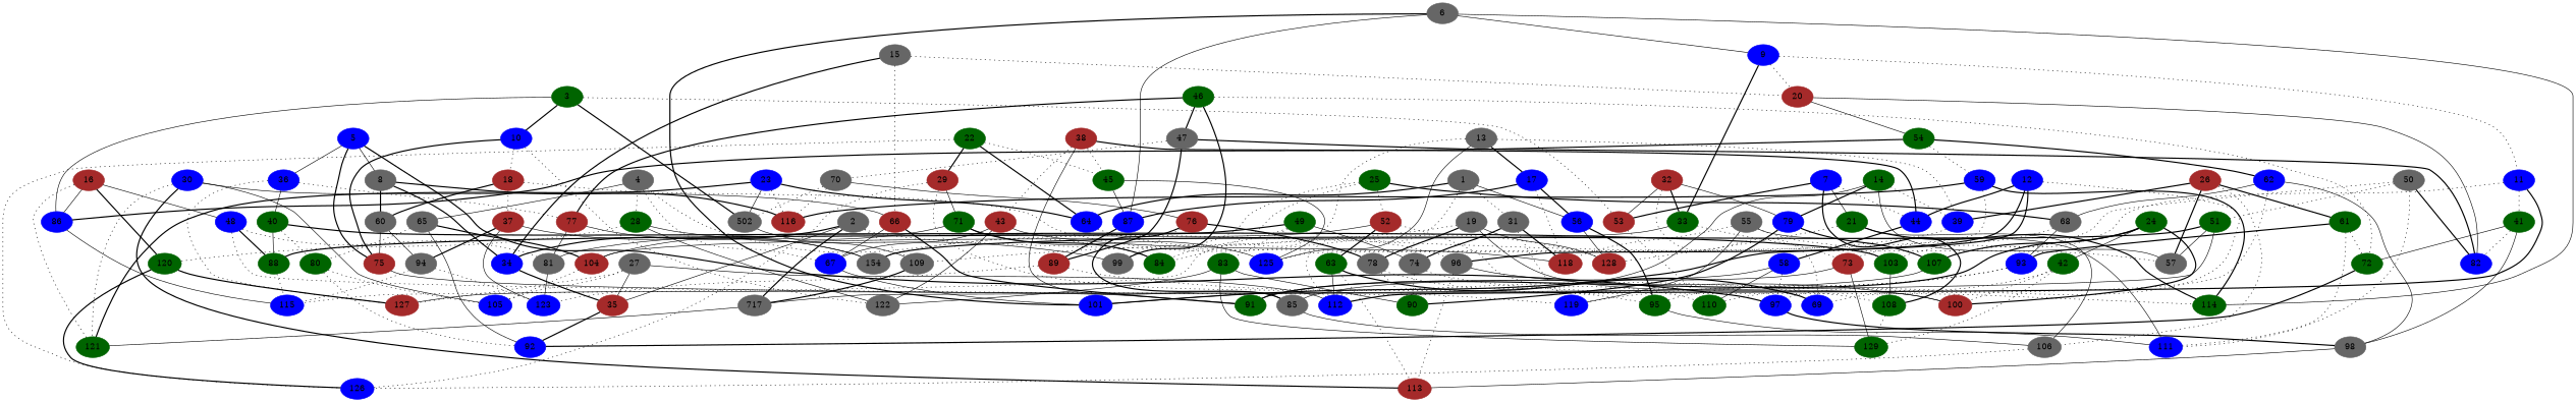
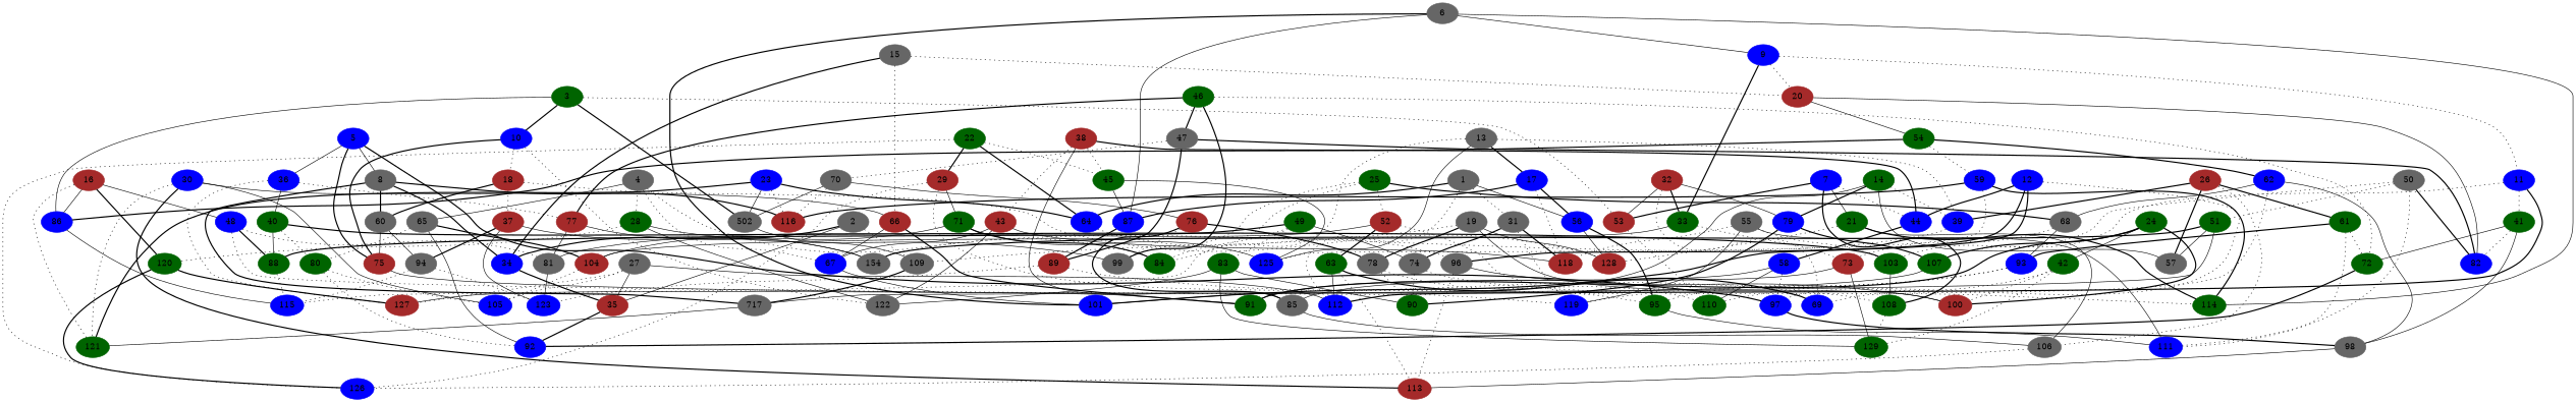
  graph {
    node [color=blue style=filled]
    edge [style=dotted]
    1 [color=gray40]
    31 [color=gray40]
    56
    64
    112
    118 [color=brown]
    74 [color=gray40]
    119
    128 [color=brown]
    95 [color=darkgreen]
    96 [color=gray40]
    2 [color=gray40]
    34
    35 [color=brown]
    57 [color=gray40]
    n16 [color=gray40 label=717]
    109 [color=gray40]
    92
    121 [color=darkgreen]
    3 [color=darkgreen]
    10
    53 [color=brown]
    86
    n24 [color=gray40 label=502]
    75 [color=brown]
    18 [color=brown]
    122 [color=gray40]
    110 [color=darkgreen]
    115
    4 [color=gray40]
    28 [color=darkgreen]
    65 [color=gray40]
    67
    84 [color=darkgreen]
    120 [color=darkgreen]
    99 [color=gray40]
    104 [color=brown]
    80 [color=darkgreen]
    101
    8 [color=gray40]
    5
    36
    97
    60 [color=gray40]
    116 [color=brown]
    127 [color=brown]
    40 [color=darkgreen]
    77 [color=brown]
    91 [color=darkgreen]
    98 [color=gray40]
    6 [color=gray40]
    9
    87
    114 [color=darkgreen]
    11
    20 [color=brown]
    33 [color=darkgreen]
    89 [color=brown]
    7
    21 [color=darkgreen]
    44
    108 [color=darkgreen]
    106 [color=gray40]
    58
    129 [color=darkgreen]
    94 [color=gray40]
    41 [color=darkgreen]
    107 [color=darkgreen]
    54 [color=darkgreen]
    82
    73 [color=brown]
    37 [color=brown]
    72 [color=darkgreen]
    12
    100 [color=brown]
    113 [color=brown]
    13 [color=gray40]
    17
    39
    125
    n81 [color=gray40 label=154]
    14 [color=darkgreen]
    79
    90 [color=darkgreen]
    15 [color=gray40]
    66 [color=brown]
    16 [color=brown]
    48
    88 [color=darkgreen]
    81 [color=gray40]
    126
    123
    19 [color=gray40]
    78 [color=gray40]
    59
    62
    22 [color=darkgreen]
    29 [color=brown]
    45 [color=darkgreen]
    71 [color=darkgreen]
    23
    24 [color=darkgreen]
    42 [color=darkgreen]
    25 [color=darkgreen]
    52 [color=brown]
    68 [color=gray40]
    69
    63 [color=darkgreen]
    93
    26 [color=brown]
    61 [color=darkgreen]
    111
    27 [color=gray40]
    105
    30
    32 [color=brown]
    85 [color=gray40]
    103 [color=darkgreen]
    38 [color=brown]
    43 [color=brown]
    46 [color=darkgreen]
    47 [color=gray40]
    70 [color=gray40]
    76 [color=brown]
    49 [color=darkgreen]
    83 [color=darkgreen]
    50 [color=gray40]
    51 [color=darkgreen]
    55 [color=gray40]
    1 -- 31
    1 -- 56 [style=solid]
    1 -- 64 [style=bold]
    1 -- 112
    31 -- 118 [style=bold]
    31 -- 74 [style=bold]
    31 -- 119
    56 -- 128 [style=solid]
    56 -- 95 [style=bold]
    64 -- 96
    74 -- 114
    74 -- 90
    95 -- 111 [style=solid]
    96 -- 100 [style=solid]
    96 -- 113
    2 -- 34 [style=bold]
    2 -- 35 [style=solid]
-   2 -- 57
-   2 -- n16 [style=bold]
+   8 -- n16 [style=bold]
    2 -- 109
    34 -- 35 [style=bold]
    35 -- 92 [style=bold]
    n16 -- 121 [style=solid]
    109 -- n16 [style=bold]
    3 -- 10 [style=bold]
    3 -- 53
    3 -- 86 [style=solid]
    3 -- n24 [style=bold]
    10 -- 75 [style=bold]
    10 -- 18
    10 -- 122
    53 -- 110
    86 -- 115 [style=solid]
    n24 -- 109 [style=solid]
    75 -- 91 [style=solid]
    18 -- 128
    18 -- 60 [style=bold]
    18 -- 37
    4 -- 28
    4 -- 65 [style=solid]
    4 -- 67
    4 -- 84
    28 -- 122 [style=solid]
    28 -- 120
    28 -- 99 [style=solid]
    65 -- 92 [style=solid]
    65 -- 104 [style=bold]
    65 -- 80
    67 -- 101 [style=solid]
    120 -- 127 [style=bold]
    120 -- 126 [style=bold]
    104 -- 105
    80 -- 92
    80 -- 105
    8 -- 34 [style=bold]
    8 -- 60 [style=bold]
    8 -- 116 [style=bold]
    5 -- 75 [style=bold]
    5 -- 8 [style=solid]
    5 -- 36 [style=solid]
    5 -- 97 [style=bold]
    36 -- 127
    36 -- 40 [style=solid]
    36 -- 77
    97 -- 98 [style=bold]
    60 -- 75 [style=solid]
    60 -- 94 [style=solid]
    40 -- 80
    40 -- 88 [style=solid]
    40 -- 103 [style=bold]
    77 -- n81 [style=solid]
    77 -- 81 [style=solid]
    98 -- 113 [style=solid]
    6 -- 101 [style=bold]
    6 -- 9 [style=solid]
    6 -- 87 [style=solid]
    6 -- 114 [style=solid]
    9 -- 11
    9 -- 20
    9 -- 33 [style=bold]
    87 -- 89 [style=bold]
    11 -- 112 [style=bold]
    11 -- 41
    11 -- 107
    20 -- 54 [style=solid]
    20 -- 82 [style=solid]
    33 -- 104 [style=solid]
    33 -- 73
    89 -- 108
    89 -- 123
    7 -- 53 [style=bold]
    7 -- 21 [style=solid]
    7 -- 44
    7 -- 108 [style=bold]
    21 -- 128
    21 -- 114 [style=bold]
    21 -- 106 [style=solid]
    44 -- 58 [style=bold]
    108 -- 129
    106 -- 126
    58 -- 110 [style=solid]
    58 -- 97
    58 -- 91 [style=solid]
    94 -- 115
    94 -- 123
    41 -- 98 [style=solid]
    41 -- 82
    41 -- 72 [style=solid]
    107 -- 127 [style=solid]
    54 -- 86 [style=bold]
    54 -- 59
    54 -- 62 [style=bold]
    73 -- 129 [style=solid]
    73 -- 85 [style=solid]
    37 -- 94 [style=bold]
    37 -- n81 [style=solid]
    37 -- 123 [style=solid]
    72 -- 92 [style=bold]
    12 -- 96 [style=bold]
    12 -- 101 [style=bold]
    12 -- 97
    12 -- 44 [style=bold]
    13 -- 115
    13 -- 17 [style=bold]
    13 -- 39
    13 -- 125 [style=solid]
    17 -- 56 [style=bold]
    17 -- 118
    17 -- 87 [style=bold]
    39 -- n81
    14 -- 57 [style=solid]
    14 -- 101 [style=solid]
    14 -- 39
    14 -- 79 [style=bold]
    79 -- 107 [style=bold]
    79 -- 90 [style=bold]
    15 -- 34 [style=bold]
    15 -- 20
    15 -- 66
    66 -- 67 [style=solid]
    66 -- 91 [style=bold]
    16 -- 121
    16 -- 86 [style=solid]
    16 -- 120 [style=bold]
    16 -- 48 [style=solid]
    48 -- 119
    48 -- 88 [style=bold]
    48 -- 81
    88 -- 115
    81 -- 123 [style=solid]
    19 -- 128 [style=solid]
    19 -- 109
    19 -- 100 [style=solid]
    19 -- 78 [style=bold]
    78 -- 110
    78 -- 90
    59 -- 116 [style=bold]
    59 -- 114 [style=bold]
    59 -- 125
    62 -- 98 [style=solid]
    62 -- 68 [style=solid]
    62 -- 69
    22 -- 64 [style=bold]
    22 -- 126
    22 -- 29 [style=bold]
    22 -- 45
    29 -- 95
    29 -- 126
    29 -- 71 [style=solid]
    45 -- 87 [style=solid]
    45 -- 125 [style=solid]
    71 -- 84 [style=bold]
    71 -- 104 [style=solid]
    71 -- 125 [style=solid]
    23 -- 64 [style=bold]
    23 -- 121 [style=bold]
    23 -- n24 [style=solid]
    23 -- 116
    24 -- 91 [style=bold]
    24 -- 107 [style=bold]
    24 -- 100 [style=bold]
    24 -- 42 [style=solid]
    42 -- 95
    42 -- 129
    42 -- 100
    25 -- 84
    25 -- 99
    25 -- 52
    25 -- 68 [style=bold]
    52 -- 81 [style=solid]
    52 -- 69
    52 -- 63 [style=bold]
    68 -- 73
    68 -- 93 [style=solid]
    63 -- 112 [style=solid]
    63 -- 113
    63 -- 69 [style=bold]
    93 -- 119
    93 -- 110
    26 -- 57 [style=bold]
    26 -- 106
    26 -- 39 [style=bold]
    26 -- 61 [style=bold]
    61 -- 72
    61 -- 93 [style=bold]
    61 -- 111
    27 -- 112 [style=solid]
    27 -- 35 [style=solid]
    27 -- 127
    27 -- 105
    30 -- 121
    30 -- 113 [style=bold]
    30 -- 66 [style=solid]
    30 -- 105 [style=solid]
    32 -- 53 [style=solid]
    32 -- 33 [style=bold]
    32 -- 79 [style=solid]
    32 -- 69
    85 -- 106 [style=solid]
    103 -- 108 [style=solid]
    38 -- 44 [style=bold]
    38 -- 45
    38 -- 85 [style=solid]
    38 -- 43
    43 -- 118 [style=solid]
    43 -- 122 [style=solid]
    43 -- 67 [style=solid]
    46 -- 99 [style=bold]
    46 -- 77 [style=bold]
    46 -- 72
    46 -- 47 [style=bold]
    47 -- 89 [style=bold]
    47 -- 82 [style=bold]
    47 -- 70
-   70 -- n24
+   70 -- n24 [style=solid]
    70 -- 116
    70 -- 76 [style=solid]
    76 -- 99
    76 -- 78 [style=bold]
    76 -- 85 [style=bold]
    49 -- 74 [style=solid]
    49 -- 84
    49 -- 88 [style=bold]
    49 -- 83
    83 -- 122 [style=solid]
    83 -- 129 [style=solid]
    83 -- 90 [style=solid]
    50 -- 82 [style=bold]
    50 -- 111
    50 -- 103
    50 -- 51
    51 -- 57 [style=solid]
    51 -- n16 [style=solid]
    51 -- n81 [style=bold]
    55 -- 118
    55 -- 119 [style=solid]
    55 -- 111 [style=solid]
    55 -- 103
  }
